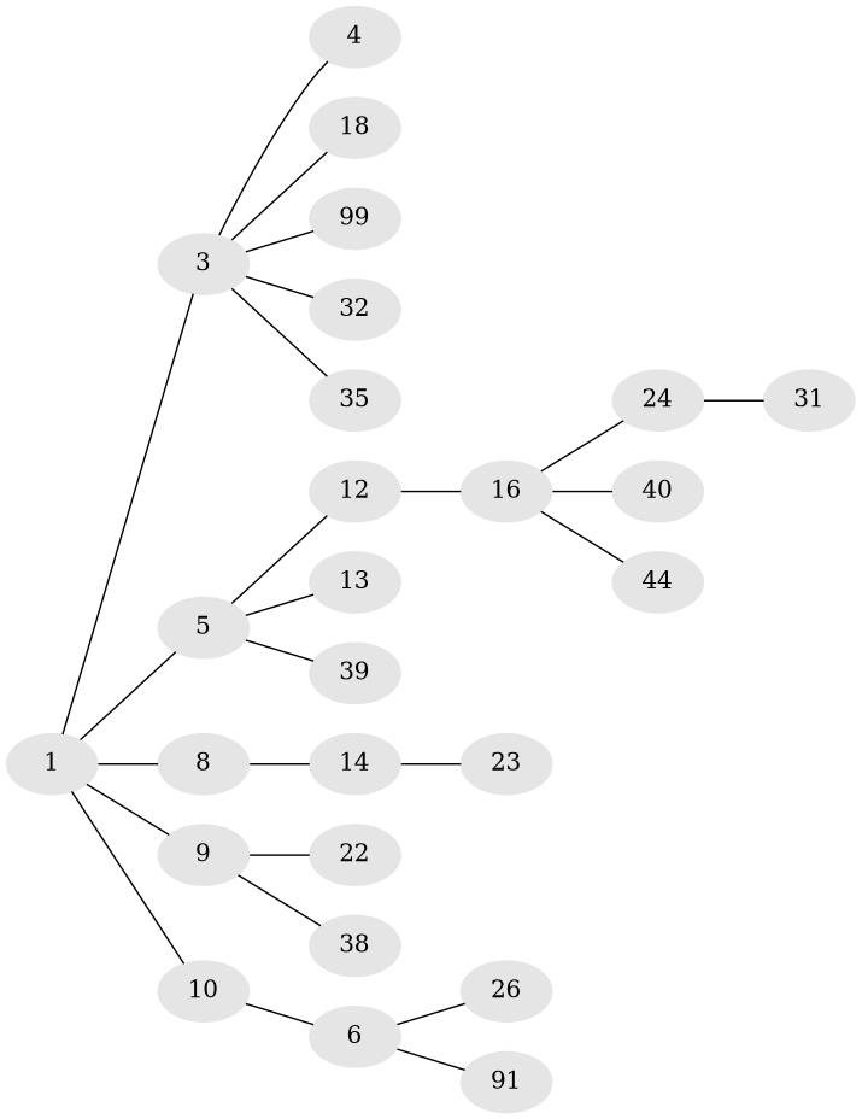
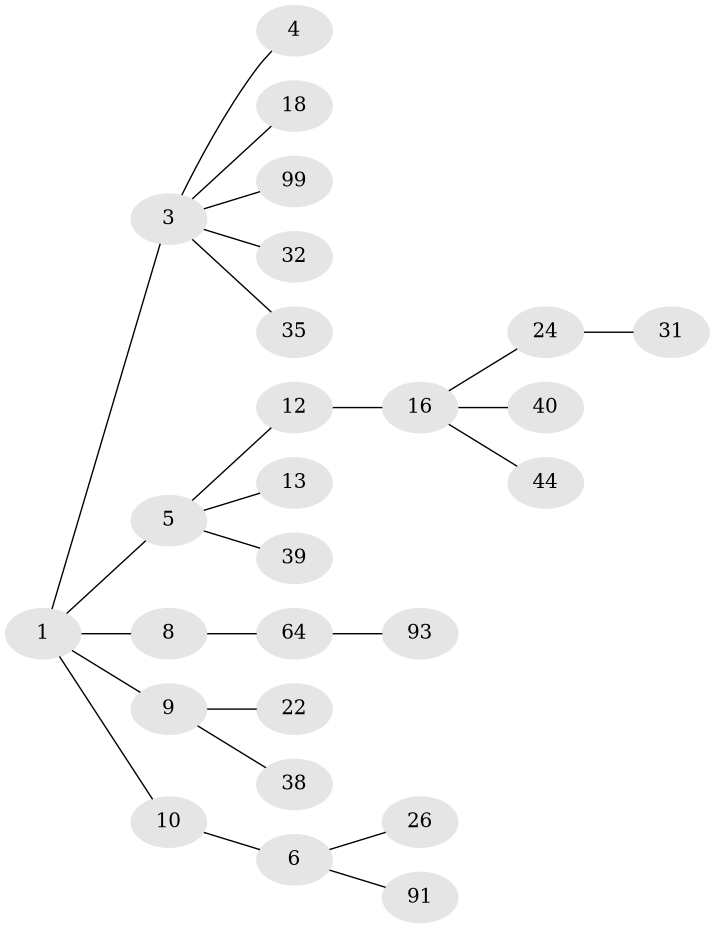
  graph {
    rankdir=LR
    node [color=gray90 style=filled]
    1 [super="+2+54+49"]
    3 [super="+20+7+48+45"]
    5
    8 [super="+28"]
    9 [super="+15"]
    10 [super="+30+27"]
    4 [super="+50"]
    18
    n9 [label=99]
    32
    35
    12 [super="+42+17"]
    13 [super="+47"]
    39
    6 [super="+11"]
    26 [super="+46"]
    n17 [label=91]
-   14 [super="+25"]
+   14 [super="+25" label=64]
    22
    38
    16 [super="+19"]
-   23
+   23 [label=93]
    24
    40 [super="+41"]
    44
    31 [super="+43"]
    1 -- 3
    1 -- 5
    1 -- 8
    1 -- 9
    1 -- 10
    3 -- 4
    3 -- 18
    3 -- n9
    3 -- 32
    3 -- 35
    5 -- 12
    5 -- 13
    5 -- 39
    8 -- 14
    9 -- 22
    9 -- 38
    10 -- 6
    12 -- 16
    6 -- 26
    6 -- n17
    14 -- 23
    16 -- 24
    16 -- 40
    16 -- 44
    24 -- 31
  }
